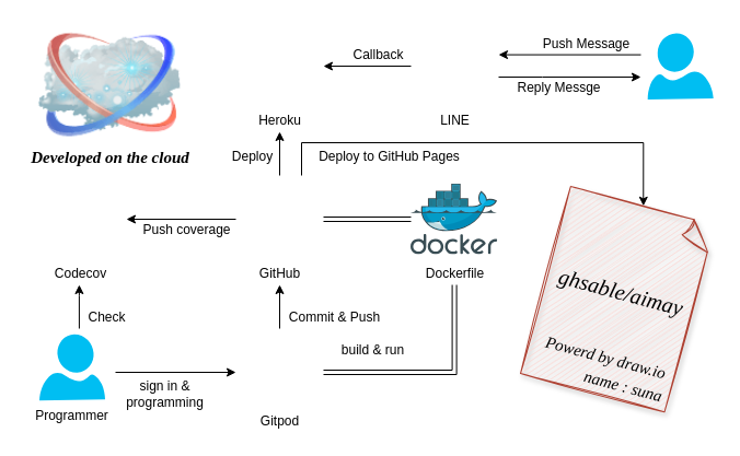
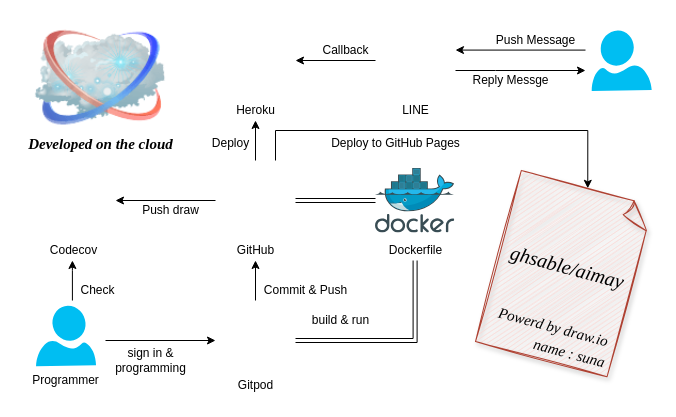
  <mxCell id="0" />
  <mxCell id="1" parent="0" />
  <mxCell id="2" value="" style="edgeStyle=orthogonalEdgeStyle;rounded=0;orthogonalLoop=1;jettySize=auto;html=1;shape=link;entryX=1;entryY=0.5;entryDx=0;entryDy=0;" edge="1" parent="1" source="23" target="20"><mxGeometry relative="1" as="geometry"><mxPoint x="305" y="200" as="targetPoint" /></mxGeometry></mxCell>
  <mxCell id="3" value="" style="edgeStyle=orthogonalEdgeStyle;rounded=0;orthogonalLoop=1;jettySize=auto;html=1;" edge="1" parent="1"><mxGeometry relative="1" as="geometry"><mxPoint x="455" y="70" as="sourcePoint" /><mxPoint x="585" y="70" as="targetPoint" /><Array as="points"><mxPoint x="495" y="70" /></Array></mxGeometry></mxCell>
  <mxCell id="4" value="Reply Messge" style="text;html=1;align=center;verticalAlign=middle;resizable=0;points=[];autosize=1;" vertex="1" parent="1"><mxGeometry x="465" y="70" width="90" height="20" as="geometry" /></mxCell>
  <mxCell id="5" value="" style="group" vertex="1" connectable="0" parent="1"><mxGeometry x="475.001" y="170" width="178.688" height="206.69" as="geometry" /></mxCell>
  <mxCell id="6" value="" style="whiteSpace=wrap;html=1;shape=mxgraph.basic.document;fontFamily=Times New Roman;fontSize=15;labelBackgroundColor=none;fillColor=#fad9d5;strokeColor=#ae4132;shadow=1;sketch=1;rotation=15;" vertex="1" parent="5"><mxGeometry x="20.579" y="14.78" width="137.53" height="177.13" as="geometry" /></mxCell>
  <mxCell id="7" value="&lt;div style=&quot;font-size: 20px;&quot;&gt;ghsable/aimay&lt;/div&gt;" style="text;html=1;align=center;verticalAlign=middle;resizable=0;points=[];autosize=1;fontStyle=2;fontFamily=Times New Roman;fontSize=20;rotation=15;" vertex="1" parent="5"><mxGeometry x="27.339" y="80.93" width="130" height="30" as="geometry" /></mxCell>
  <mxCell id="8" value="name : suna" style="text;html=1;align=center;verticalAlign=middle;resizable=0;points=[];autosize=1;fontStyle=2;fontFamily=Times New Roman;fontSize=15;rotation=15;" vertex="1" parent="5"><mxGeometry x="48.669" y="171.91" width="90" height="20" as="geometry" /></mxCell>
  <mxCell id="9" value="Powerd by draw.io" style="text;html=1;align=center;verticalAlign=middle;resizable=0;points=[];autosize=1;fontStyle=2;fontFamily=Times New Roman;fontSize=15;rotation=15;" vertex="1" parent="5"><mxGeometry x="13.309" y="145.93" width="130" height="20" as="geometry" /></mxCell>
  <mxCell id="10" value="" style="shape=image;html=1;verticalAlign=top;verticalLabelPosition=bottom;labelBackgroundColor=#ffffff;imageAspect=0;aspect=fixed;image=https://cdn3.iconfinder.com/data/icons/social-media-2169/24/social_media_social_media_logo_github-128.png;shadow=1;sketch=1;fillColor=#00BEF2;fontFamily=Times New Roman;fontSize=15;rotation=15;" vertex="1" parent="5"><mxGeometry x="86.669" y="46.93" width="28" height="28" as="geometry" /></mxCell>
  <mxCell id="11" value="" style="group" vertex="1" connectable="0" parent="1"><mxGeometry x="590.151" y="29.481" width="61.038" height="90.519" as="geometry" /></mxCell>
  <mxCell id="12" value="" style="verticalLabelPosition=bottom;html=1;verticalAlign=top;align=center;strokeColor=none;fillColor=#00BEF2;shape=mxgraph.azure.user;direction=east;rotation=359;flipH=1;" vertex="1" parent="11"><mxGeometry x="0.519" y="0.519" width="60" height="60" as="geometry" /></mxCell>
  <mxCell id="13" value="" style="group" vertex="1" connectable="0" parent="1"><mxGeometry x="379.64" y="25" width="70" height="95" as="geometry" /></mxCell>
  <mxCell id="14" value="" style="shape=image;html=1;verticalAlign=top;verticalLabelPosition=bottom;labelBackgroundColor=#ffffff;imageAspect=0;aspect=fixed;image=https://cdn0.iconfinder.com/data/icons/circle-flat/512/line-128.png" vertex="1" parent="13"><mxGeometry width="70" height="70" as="geometry" /></mxCell>
  <mxCell id="15" value="LINE" style="text;html=1;align=center;verticalAlign=middle;resizable=0;points=[];autosize=1;" vertex="1" parent="13"><mxGeometry x="15" y="75" width="40" height="20" as="geometry" /></mxCell>
  <mxCell id="16" value="" style="group" vertex="1" connectable="0" parent="1"><mxGeometry x="215" y="20" width="80" height="100" as="geometry" /></mxCell>
  <mxCell id="17" value="" style="shape=image;html=1;verticalAlign=top;verticalLabelPosition=bottom;labelBackgroundColor=#ffffff;imageAspect=0;aspect=fixed;image=https://cdn1.iconfinder.com/data/icons/simple-icons/128/heroku-128-black.png" vertex="1" parent="16"><mxGeometry width="80" height="80" as="geometry" /></mxCell>
  <mxCell id="18" value="Heroku" style="text;html=1;align=center;verticalAlign=middle;resizable=0;points=[];autosize=1;" vertex="1" parent="16"><mxGeometry x="15" y="80" width="50" height="20" as="geometry" /></mxCell>
  <mxCell id="19" value="" style="group" vertex="1" connectable="0" parent="1"><mxGeometry x="215" y="160" width="80" height="100" as="geometry" /></mxCell>
  <mxCell id="20" value="" style="shape=image;html=1;verticalAlign=top;verticalLabelPosition=bottom;labelBackgroundColor=#ffffff;imageAspect=0;aspect=fixed;image=https://cdn1.iconfinder.com/data/icons/social-networks-3/512/github-128.png" vertex="1" parent="19"><mxGeometry width="80" height="80" as="geometry" /></mxCell>
  <mxCell id="21" value="GitHub" style="text;html=1;align=center;verticalAlign=middle;resizable=0;points=[];autosize=1;" vertex="1" parent="19"><mxGeometry x="15" y="80" width="50" height="20" as="geometry" /></mxCell>
  <mxCell id="22" value="" style="group" vertex="1" connectable="0" parent="1"><mxGeometry x="375" y="167.5" width="79.27" height="92.5" as="geometry" /></mxCell>
  <mxCell id="23" value="" style="aspect=fixed;html=1;points=[];align=center;image;fontSize=12;image=img/lib/mscae/Docker.svg;" vertex="1" parent="22"><mxGeometry width="79.27" height="65" as="geometry" /></mxCell>
  <mxCell id="24" value="&lt;div&gt;Dockerfile&lt;/div&gt;" style="text;html=1;align=center;verticalAlign=middle;resizable=0;points=[];autosize=1;" vertex="1" parent="22"><mxGeometry x="4.64" y="72.5" width="70" height="20" as="geometry" /></mxCell>
  <mxCell id="25" value="" style="group" vertex="1" connectable="0" parent="1"><mxGeometry x="25" y="304.741" width="80" height="85.519" as="geometry" /></mxCell>
  <mxCell id="26" value="" style="verticalLabelPosition=bottom;html=1;verticalAlign=top;align=center;strokeColor=none;fillColor=#00BEF2;shape=mxgraph.azure.user;direction=east;rotation=359;flipH=0;" vertex="1" parent="25"><mxGeometry x="10" y="0.519" width="60" height="60" as="geometry" /></mxCell>
  <mxCell id="27" value="Programmer" style="text;html=1;align=center;verticalAlign=middle;resizable=0;points=[];autosize=1;" vertex="1" parent="25"><mxGeometry y="65.519" width="80" height="20" as="geometry" /></mxCell>
  <mxCell id="28" value="" style="group" vertex="1" connectable="0" parent="1"><mxGeometry x="25" y="29.48" width="155" height="123.056" as="geometry" /></mxCell>
  <mxCell id="29" value="" style="image;html=1;image=img/lib/clip_art/networking/Cloud_128x128.png;fillColor=#00BEF2;" vertex="1" parent="28"><mxGeometry width="150" height="96.053" as="geometry" /></mxCell>
  <mxCell id="30" value="Developed on the cloud" style="text;html=1;align=center;verticalAlign=middle;resizable=0;points=[];autosize=1;fontStyle=3;fontFamily=Times New Roman;fontSize=15;" vertex="1" parent="28"><mxGeometry x="-5" y="103.056" width="160" height="20" as="geometry" /></mxCell>
  <mxCell id="31" value="" style="group" vertex="1" connectable="0" parent="1"><mxGeometry x="215" y="300" width="80" height="95" as="geometry" /></mxCell>
  <mxCell id="32" value="" style="shape=image;html=1;verticalAlign=top;verticalLabelPosition=bottom;labelBackgroundColor=#ffffff;imageAspect=0;aspect=fixed;image=https://cdn2.iconfinder.com/data/icons/designer-skills/128/visualstudio-microsoft-webdesign-html-css-javascript-develop-128.png" vertex="1" parent="31"><mxGeometry width="80" height="80" as="geometry" /></mxCell>
  <mxCell id="33" value="Gitpod" style="text;html=1;align=center;verticalAlign=middle;resizable=0;points=[];autosize=1;" vertex="1" parent="31"><mxGeometry x="15" y="75" width="50" height="20" as="geometry" /></mxCell>
  <mxCell id="34" value="" style="group" vertex="1" connectable="0" parent="1"><mxGeometry x="35" y="165" width="75" height="95" as="geometry" /></mxCell>
  <mxCell id="35" value="" style="shape=image;html=1;verticalAlign=top;verticalLabelPosition=bottom;labelBackgroundColor=#ffffff;imageAspect=0;aspect=fixed;image=https://cdn4.iconfinder.com/data/icons/logos-brands-5/24/codecov-128.png;shadow=1;sketch=1;fillColor=#00BEF2;fontFamily=Times New Roman;fontSize=15;" vertex="1" parent="34"><mxGeometry width="75" height="75" as="geometry" /></mxCell>
  <mxCell id="36" value="Codecov" style="text;html=1;align=center;verticalAlign=middle;resizable=0;points=[];autosize=1;" vertex="1" parent="34"><mxGeometry x="7.5" y="75" width="60" height="20" as="geometry" /></mxCell>
  <mxCell id="37" value="" style="edgeStyle=orthogonalEdgeStyle;rounded=0;orthogonalLoop=1;jettySize=auto;html=1;" edge="1" parent="1" target="17"><mxGeometry relative="1" as="geometry"><mxPoint x="375" y="60" as="sourcePoint" /><Array as="points"><mxPoint x="295" y="60" /></Array></mxGeometry></mxCell>
  <mxCell id="38" value="Callback" style="text;html=1;align=center;verticalAlign=middle;resizable=0;points=[];autosize=1;" vertex="1" parent="1"><mxGeometry x="315" y="40" width="60" height="20" as="geometry" /></mxCell>
  <mxCell id="39" value="Push Message" style="text;html=1;align=center;verticalAlign=middle;resizable=0;points=[];autosize=1;" vertex="1" parent="1"><mxGeometry x="489.64" y="30" width="90" height="20" as="geometry" /></mxCell>
  <mxCell id="40" value="" style="edgeStyle=orthogonalEdgeStyle;rounded=0;orthogonalLoop=1;jettySize=auto;html=1;" edge="1" parent="1"><mxGeometry relative="1" as="geometry"><mxPoint x="585" y="50" as="sourcePoint" /><mxPoint x="455" y="49.58" as="targetPoint" /><Array as="points"><mxPoint x="455" y="50" /></Array></mxGeometry></mxCell>
  <mxCell id="41" value="" style="edgeStyle=orthogonalEdgeStyle;rounded=0;orthogonalLoop=1;jettySize=auto;html=1;exitX=0.75;exitY=0;exitDx=0;exitDy=0;entryX=0.5;entryY=0;entryDx=0;entryDy=0;entryPerimeter=0;" edge="1" parent="1" source="20" target="6"><mxGeometry relative="1" as="geometry"><mxPoint x="325" y="130" as="sourcePoint" /><mxPoint x="325" y="90" as="targetPoint" /><Array as="points"><mxPoint x="275" y="130" /><mxPoint x="587" y="130" /></Array></mxGeometry></mxCell>
- <mxCell id="42" value="Deploy to GitHub Pages" style="text;html=1;align=center;verticalAlign=middle;resizable=0;points=[];autosize=1;" vertex="1" parent="1"><mxGeometry x="285" y="132.54" width="140" height="20" as="geometry" /></mxCell>
+ <mxCell id="42" value="Deploy to GitHub Pages" style="text;html=1;align=center;verticalAlign=middle;resizable=0;points=[];autosize=1;" vertex="1" parent="1"><mxGeometry x="325" y="132.54" width="140" height="20" as="geometry" /></mxCell>
  <mxCell id="43" value="" style="edgeStyle=orthogonalEdgeStyle;rounded=0;orthogonalLoop=1;jettySize=auto;html=1;fontFamily=Times New Roman;fontSize=15;" edge="1" parent="1" source="20"><mxGeometry relative="1" as="geometry"><mxPoint x="115" y="200" as="targetPoint" /></mxGeometry></mxCell>
  <mxCell id="44" value="" style="edgeStyle=orthogonalEdgeStyle;rounded=0;orthogonalLoop=1;jettySize=auto;html=1;" edge="1" parent="1" source="32" target="21"><mxGeometry relative="1" as="geometry" /></mxCell>
  <mxCell id="45" value="&lt;div&gt;Commit &amp;amp; Push&lt;/div&gt;" style="text;html=1;align=center;verticalAlign=middle;resizable=0;points=[];autosize=1;" vertex="1" parent="1"><mxGeometry x="255" y="280" width="100" height="20" as="geometry" /></mxCell>
  <mxCell id="46" value="" style="edgeStyle=orthogonalEdgeStyle;shape=link;rounded=0;orthogonalLoop=1;jettySize=auto;html=1;" edge="1" parent="1" source="32" target="24"><mxGeometry relative="1" as="geometry"><mxPoint x="415" y="330" as="targetPoint" /></mxGeometry></mxCell>
  <mxCell id="47" value="build &amp;amp; run" style="text;html=1;align=center;verticalAlign=middle;resizable=0;points=[];autosize=1;" vertex="1" parent="1"><mxGeometry x="305" y="310" width="70" height="20" as="geometry" /></mxCell>
  <mxCell id="48" value="" style="edgeStyle=orthogonalEdgeStyle;rounded=0;orthogonalLoop=1;jettySize=auto;html=1;entryX=0;entryY=0.5;entryDx=0;entryDy=0;" edge="1" parent="1" target="32"><mxGeometry relative="1" as="geometry"><mxPoint x="105" y="340" as="sourcePoint" /><Array as="points"><mxPoint x="105" y="340" /></Array></mxGeometry></mxCell>
  <mxCell id="49" value="&lt;div&gt;sign in &amp;amp;&lt;br&gt;&lt;/div&gt;&lt;div&gt;programming&lt;/div&gt;" style="text;html=1;align=center;verticalAlign=middle;resizable=0;points=[];autosize=1;" vertex="1" parent="1"><mxGeometry x="105" y="345" width="90" height="30" as="geometry" /></mxCell>
  <mxCell id="50" value="" style="edgeStyle=orthogonalEdgeStyle;rounded=0;orthogonalLoop=1;jettySize=auto;html=1;" edge="1" parent="1"><mxGeometry relative="1" as="geometry"><mxPoint x="71.91" y="300" as="sourcePoint" /><mxPoint x="71.91" y="260" as="targetPoint" /><Array as="points"><mxPoint x="71.91" y="270" /><mxPoint x="71.91" y="270" /></Array></mxGeometry></mxCell>
  <mxCell id="51" value="Check" style="text;html=1;align=center;verticalAlign=middle;resizable=0;points=[];autosize=1;" vertex="1" parent="1"><mxGeometry x="72" y="280" width="50" height="20" as="geometry" /></mxCell>
  <mxCell id="52" value="" style="edgeStyle=orthogonalEdgeStyle;rounded=0;orthogonalLoop=1;jettySize=auto;html=1;" edge="1" parent="1"><mxGeometry relative="1" as="geometry" /></mxCell>
- <mxCell id="53" value="&lt;div&gt;Push coverage&lt;/div&gt;" style="text;html=1;align=center;verticalAlign=middle;resizable=0;points=[];autosize=1;" vertex="1" parent="1"><mxGeometry x="119.76" y="200" width="100" height="20" as="geometry" /></mxCell>
+ <mxCell id="53" value="&lt;div&gt;Push draw&lt;/div&gt;" style="text;html=1;align=center;verticalAlign=middle;resizable=0;points=[];autosize=1;" vertex="1" parent="1"><mxGeometry x="119.76" y="200" width="100" height="20" as="geometry" /></mxCell>
  <mxCell id="54" value="" style="edgeStyle=orthogonalEdgeStyle;rounded=0;orthogonalLoop=1;jettySize=auto;html=1;exitX=0.5;exitY=0;exitDx=0;exitDy=0;" edge="1" parent="1" source="20" target="18"><mxGeometry relative="1" as="geometry" /></mxCell>
  <mxCell id="55" value="Deploy" style="text;html=1;align=center;verticalAlign=middle;resizable=0;points=[];autosize=1;" vertex="1" parent="1"><mxGeometry x="205" y="132.54" width="50" height="20" as="geometry" /></mxCell>
